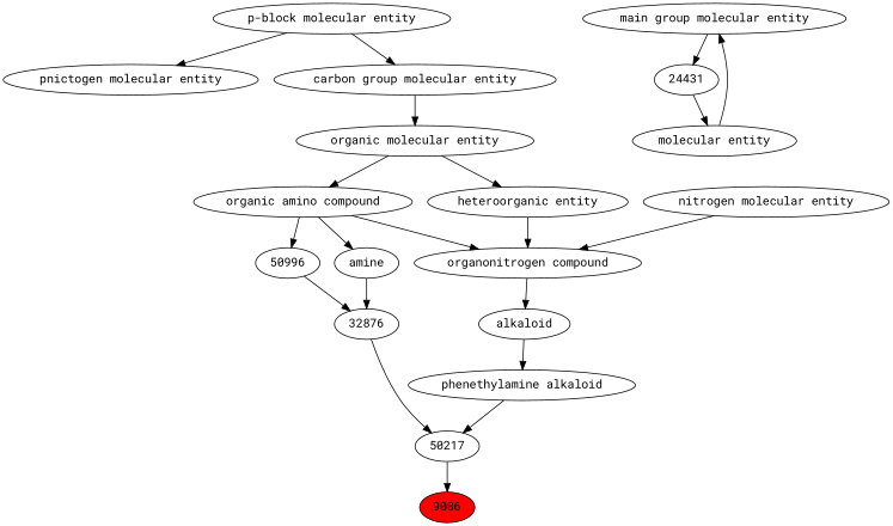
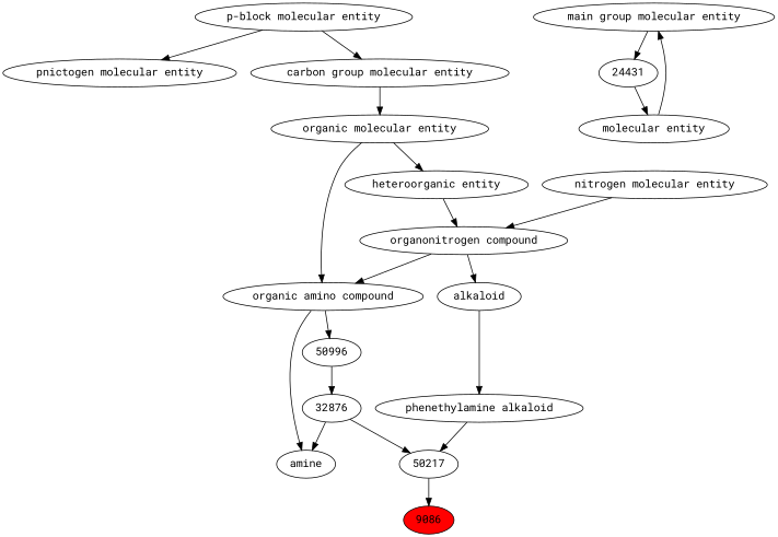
  digraph {
    fontname="Roboto Mono"
    node [fontname="Roboto Mono"]
    edge [fontname="Roboto Mono"]
    n1 [fillcolor=red label=9086 style=filled]
    n2 [label=50217]
    n3 [label="phenethylamine alkaloid"]
    n4 [label=32876]
    n5 [label=alkaloid]
    n6 [label=50996]
    n7 [label=amine]
    n8 [label="organonitrogen compound"]
    n9 [label="organic amino compound"]
    n10 [label="nitrogen molecular entity"]
    n11 [label="heteroorganic entity"]
    n12 [label="organic molecular entity"]
    n13 [label="pnictogen molecular entity"]
    n14 [label="carbon group molecular entity"]
    n15 [label="p-block molecular entity"]
    n16 [label="main group molecular entity"]
    n17 [label=24431]
    n18 [label="molecular entity"]
    n2 -> n1
    n3 -> n2
    n4 -> n2
    n5 -> n3
    n6 -> n4
-   n7 -> n4
+   n4 -> n7
    n8 -> n5
-   n9 -> n8
+   n8 -> n9
    n9 -> n6
    n9 -> n7
    n10 -> n8
    n11 -> n8
    n12 -> n9
    n12 -> n11
    n14 -> n12
    n15 -> n13
    n15 -> n14
    n16 -> n17
    n17 -> n18
    n18 -> n16
  }
